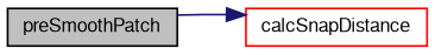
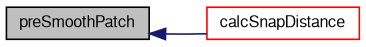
  digraph {
    rankdir=LR
    node [fontname=FreeSans fontsize=10 shape=record]
    n1 [color=black fillcolor=grey75 fontcolor=black height=0.2 label=preSmoothPatch style=filled width=0.4]
    n2 [color=red height=0.2 label=calcSnapDistance width=0.4]
-   n2 -> n1 [color=midnightblue dir=back fontname=FreeSans fontsize=10 labelfontname=FreeSans labelfontsize=10 style=solid]
+   n1 -> n2 [color=midnightblue dir=back fontname=FreeSans fontsize=10 labelfontname=FreeSans labelfontsize=10 style=solid]
  }
